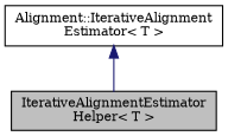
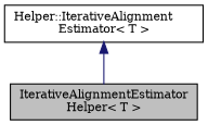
  digraph {
    fontname="DejaVu Serif"
    node [color=black fontname="DejaVu Serif" fontsize=10 shape=record style=filled]
    n1 [fillcolor=grey75 fontcolor=black height=0.2 label="IterativeAlignmentEstimator\lHelper\< T \>" width=0.4]
-   n2 [fillcolor=white height=0.2 label="Alignment::IterativeAlignment\lEstimator\< T \>" width=0.4]
+   n2 [fillcolor=white height=0.2 label="Helper::IterativeAlignment\lEstimator\< T \>" width=0.4]
    n2 -> n1 [color=midnightblue dir=back fontname="DejaVu Serif" fontsize=10 labelfontname=Helvetica labelfontsize=10 style=solid]
  }
